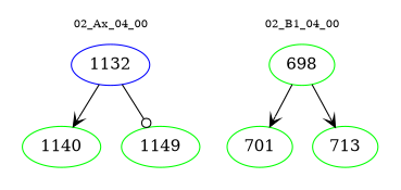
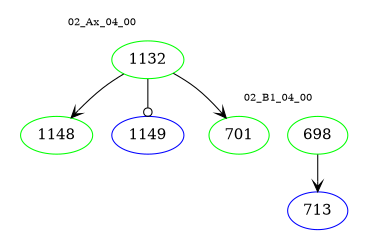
  digraph {
    node [color=blue]
    edge [arrowhead=vee color=black]
-   n1 [label=1132]
-   n2 [color=green label=1140]
-   n3 [color=green label=1149]
+   n1 [color=green label=1132]
+   n2 [color=green label=1148]
+   n3 [label=1149]
    n4 [color=green label=698]
    n5 [color=green label=701]
-   n6 [color=green label=713]
+   n6 [label=713]
    subgraph cluster_1 {
      color=white
      fontsize=10
      label="02_Ax_04_00"
      n1
      n2
      n3
    }
    subgraph cluster_2 {
      color=white
      fontsize=10
      label="02_B1_04_00"
      n4
      n5
      n6
    }
    n1 -> n2
    n1 -> n3 [arrowhead=odot]
-   n4 -> n5
+   n1 -> n5
    n4 -> n6
  }
